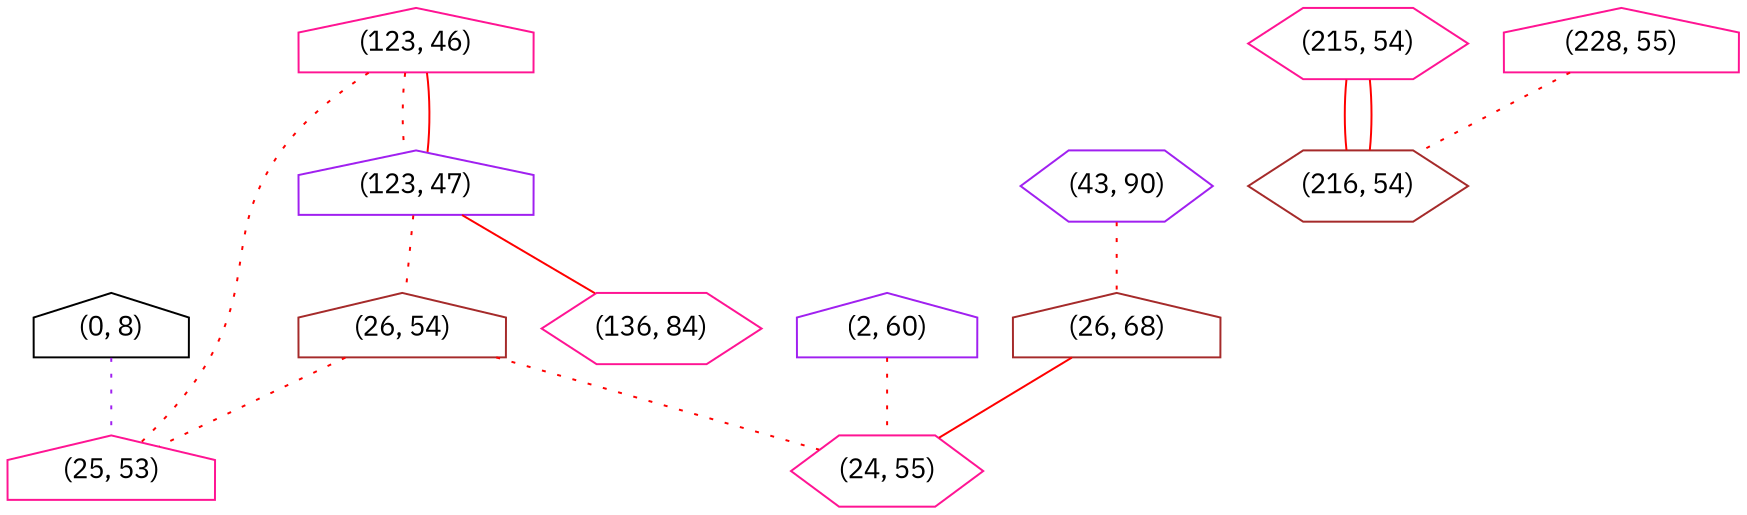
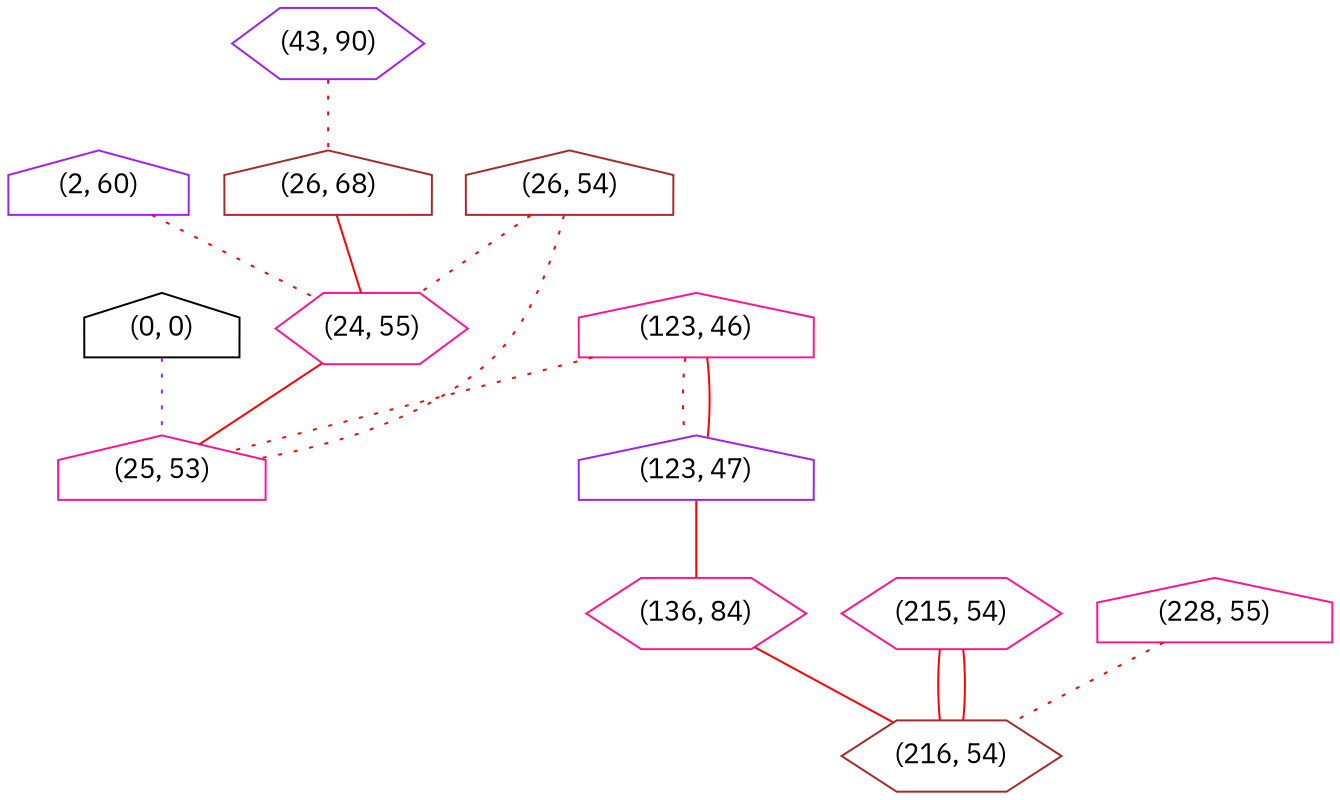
  graph {
    fontname="IBM Plex Sans"
    node [color=deeppink fontname="IBM Plex Sans" shape=house]
    edge [color=red fontname="IBM Plex Sans" style=dotted weight=1]
-   "(0, 0)" [color=black label="(0, 8)"]
+   "(0, 0)" [color=black]
    "(25, 53)"
    "(2, 60)" [color=purple]
    "(24, 55)" [shape=hexagon]
    "(123, 46)"
    "(123, 47)" [color=purple]
    "(26, 54)" [color=brown]
    "(136, 84)" [shape=hexagon]
    "(216, 54)" [color=brown shape=hexagon]
    "(215, 54)" [shape=hexagon]
    "(43, 90)" [color=purple shape=hexagon]
    n12 [color=brown label="(26, 68)"]
    "(228, 55)"
    "(0, 0)" -- "(25, 53)" [color=purple weight=4]
    "(2, 60)" -- "(24, 55)"
+   "(24, 55)" -- "(25, 53)" [style=solid]
    "(123, 46)" -- "(25, 53)"
    "(123, 46)" -- "(123, 47)"
    "(123, 46)" -- "(123, 47)" [style=solid]
-   "(123, 47)" -- "(26, 54)"
    "(123, 47)" -- "(136, 84)" [style=solid]
    "(26, 54)" -- "(25, 53)"
    "(26, 54)" -- "(24, 55)"
+   "(136, 84)" -- "(216, 54)" [style=solid]
    "(215, 54)" -- "(216, 54)" [style=solid]
    "(215, 54)" -- "(216, 54)" [style=solid]
    "(43, 90)" -- n12
    n12 -- "(24, 55)" [style=solid]
    "(228, 55)" -- "(216, 54)"
  }
